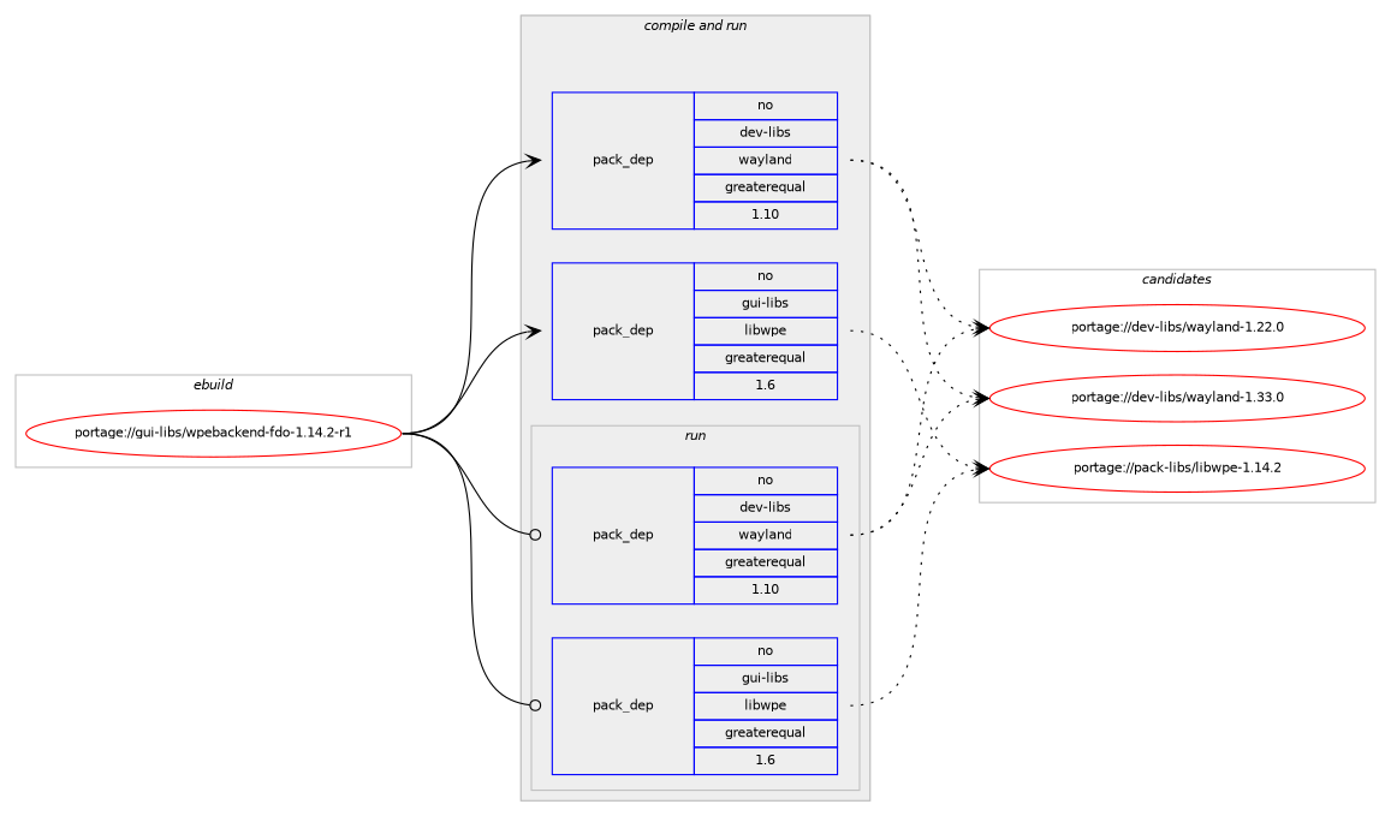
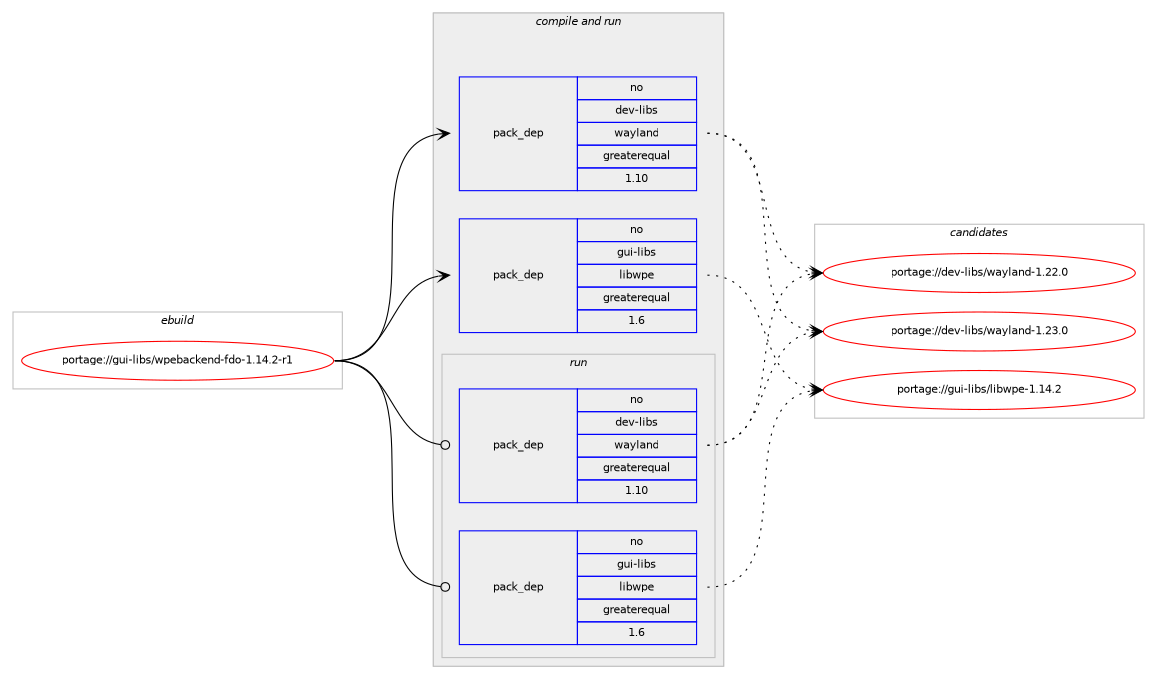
  digraph {
    compound=true
    concentrate=true
    fontname=Helvetica
    fontsize=10
    newrank=true
    rankdir=LR
    ranksep=1.5
    node [color=red fontname=Helvetica fontsize=10]
    edge [arrowhead=vee headport=w style=dotted tailport=e weight=100]
    n1 [label="portage://gui-libs/wpebackend-fdo-1.14.2-r1" width=4]
    n2 [color=blue label=<<TABLE BORDER="0" CELLBORDER="1" CELLSPACING="0" CELLPADDING="4" WIDTH="220"><TR><TD ROWSPAN="6" CELLPADDING="30">pack_dep</TD></TR><TR><TD WIDTH="110">no</TD></TR><TR><TD>dev-libs</TD></TR><TR><TD>wayland</TD></TR><TR><TD>greaterequal</TD></TR><TR><TD>1.10</TD></TR></TABLE>> shape=none]
    n3 [color=blue label=<<TABLE BORDER="0" CELLBORDER="1" CELLSPACING="0" CELLPADDING="4" WIDTH="220"><TR><TD ROWSPAN="6" CELLPADDING="30">pack_dep</TD></TR><TR><TD WIDTH="110">no</TD></TR><TR><TD>gui-libs</TD></TR><TR><TD>libwpe</TD></TR><TR><TD>greaterequal</TD></TR><TR><TD>1.6</TD></TR></TABLE>> shape=none]
    n4 [color=blue label=<<TABLE BORDER="0" CELLBORDER="1" CELLSPACING="0" CELLPADDING="4" WIDTH="220"><TR><TD ROWSPAN="6" CELLPADDING="30">pack_dep</TD></TR><TR><TD WIDTH="110">no</TD></TR><TR><TD>dev-libs</TD></TR><TR><TD>wayland</TD></TR><TR><TD>greaterequal</TD></TR><TR><TD>1.10</TD></TR></TABLE>> shape=none]
    n5 [color=blue label=<<TABLE BORDER="0" CELLBORDER="1" CELLSPACING="0" CELLPADDING="4" WIDTH="220"><TR><TD ROWSPAN="6" CELLPADDING="30">pack_dep</TD></TR><TR><TD WIDTH="110">no</TD></TR><TR><TD>gui-libs</TD></TR><TR><TD>libwpe</TD></TR><TR><TD>greaterequal</TD></TR><TR><TD>1.6</TD></TR></TABLE>> shape=none]
    n6 [label="portage://dev-libs/wayland-1.22.0" width=4]
-   n7 [label="portage://dev-libs/wayland-1.33.0" width=4]
-   n8 [label="portage://pack-libs/libwpe-1.14.2" width=4]
+   n7 [label="portage://dev-libs/wayland-1.23.0" width=4]
+   n8 [label="portage://gui-libs/libwpe-1.14.2" width=4]
    subgraph cluster_1 {
      color=gray
      label=<<i>ebuild</i>>
      rank=same
      n1
    }
    subgraph cluster_2 {
      color=gray
      label=<<i>dependencies</i>>
      subgraph cluster_3 {
        color=gray
        fillcolor="#eeeeee"
        label=<<i>compile</i>>
        style=filled
        subgraph sub_4 {
          color=gray
          fillcolor="#eeeeee"
          label=<<i>compile</i>>
          style=filled
          n2
        }
        subgraph sub_5 {
          color=gray
          fillcolor="#eeeeee"
          label=<<i>compile</i>>
          style=filled
          n3
        }
      }
      subgraph cluster_6 {
        color=gray
        fillcolor="#eeeeee"
        label=<<i>compile and run</i>>
        style=filled
      }
      subgraph cluster_7 {
        color=gray
        fillcolor="#eeeeee"
        label=<<i>run</i>>
        style=filled
        subgraph sub_8 {
          color=gray
          fillcolor="#eeeeee"
          label=<<i>run</i>>
          style=filled
          n4
        }
        subgraph sub_9 {
          color=gray
          fillcolor="#eeeeee"
          label=<<i>run</i>>
          style=filled
          n5
        }
      }
    }
    subgraph cluster_10 {
      color=gray
      label=<<i>candidates</i>>
      rank=same
      subgraph sub_11 {
        color=black
        label=<<i>candidates</i>>
        nodesep=1
        rank=same
        n6
        n7
      }
      subgraph sub_12 {
        color=black
        label=<<i>candidates</i>>
        nodesep=1
        rank=same
        n8
      }
      subgraph sub_13 {
        color=black
        label=<<i>candidates</i>>
        nodesep=1
        rank=same
        n6
        n7
      }
      subgraph sub_14 {
        color=black
        label=<<i>candidates</i>>
        nodesep=1
        rank=same
        n8
      }
    }
    n1 -> n2 [style=solid weight=20]
    n1 -> n3 [style=solid weight=20]
    n1 -> n4 [arrowhead=odot style=solid weight=20]
    n1 -> n5 [arrowhead=odot style=solid weight=20]
    n2 -> n6
    n2 -> n7
    n3 -> n8
    n4 -> n6
    n4 -> n7
    n5 -> n8
  }
